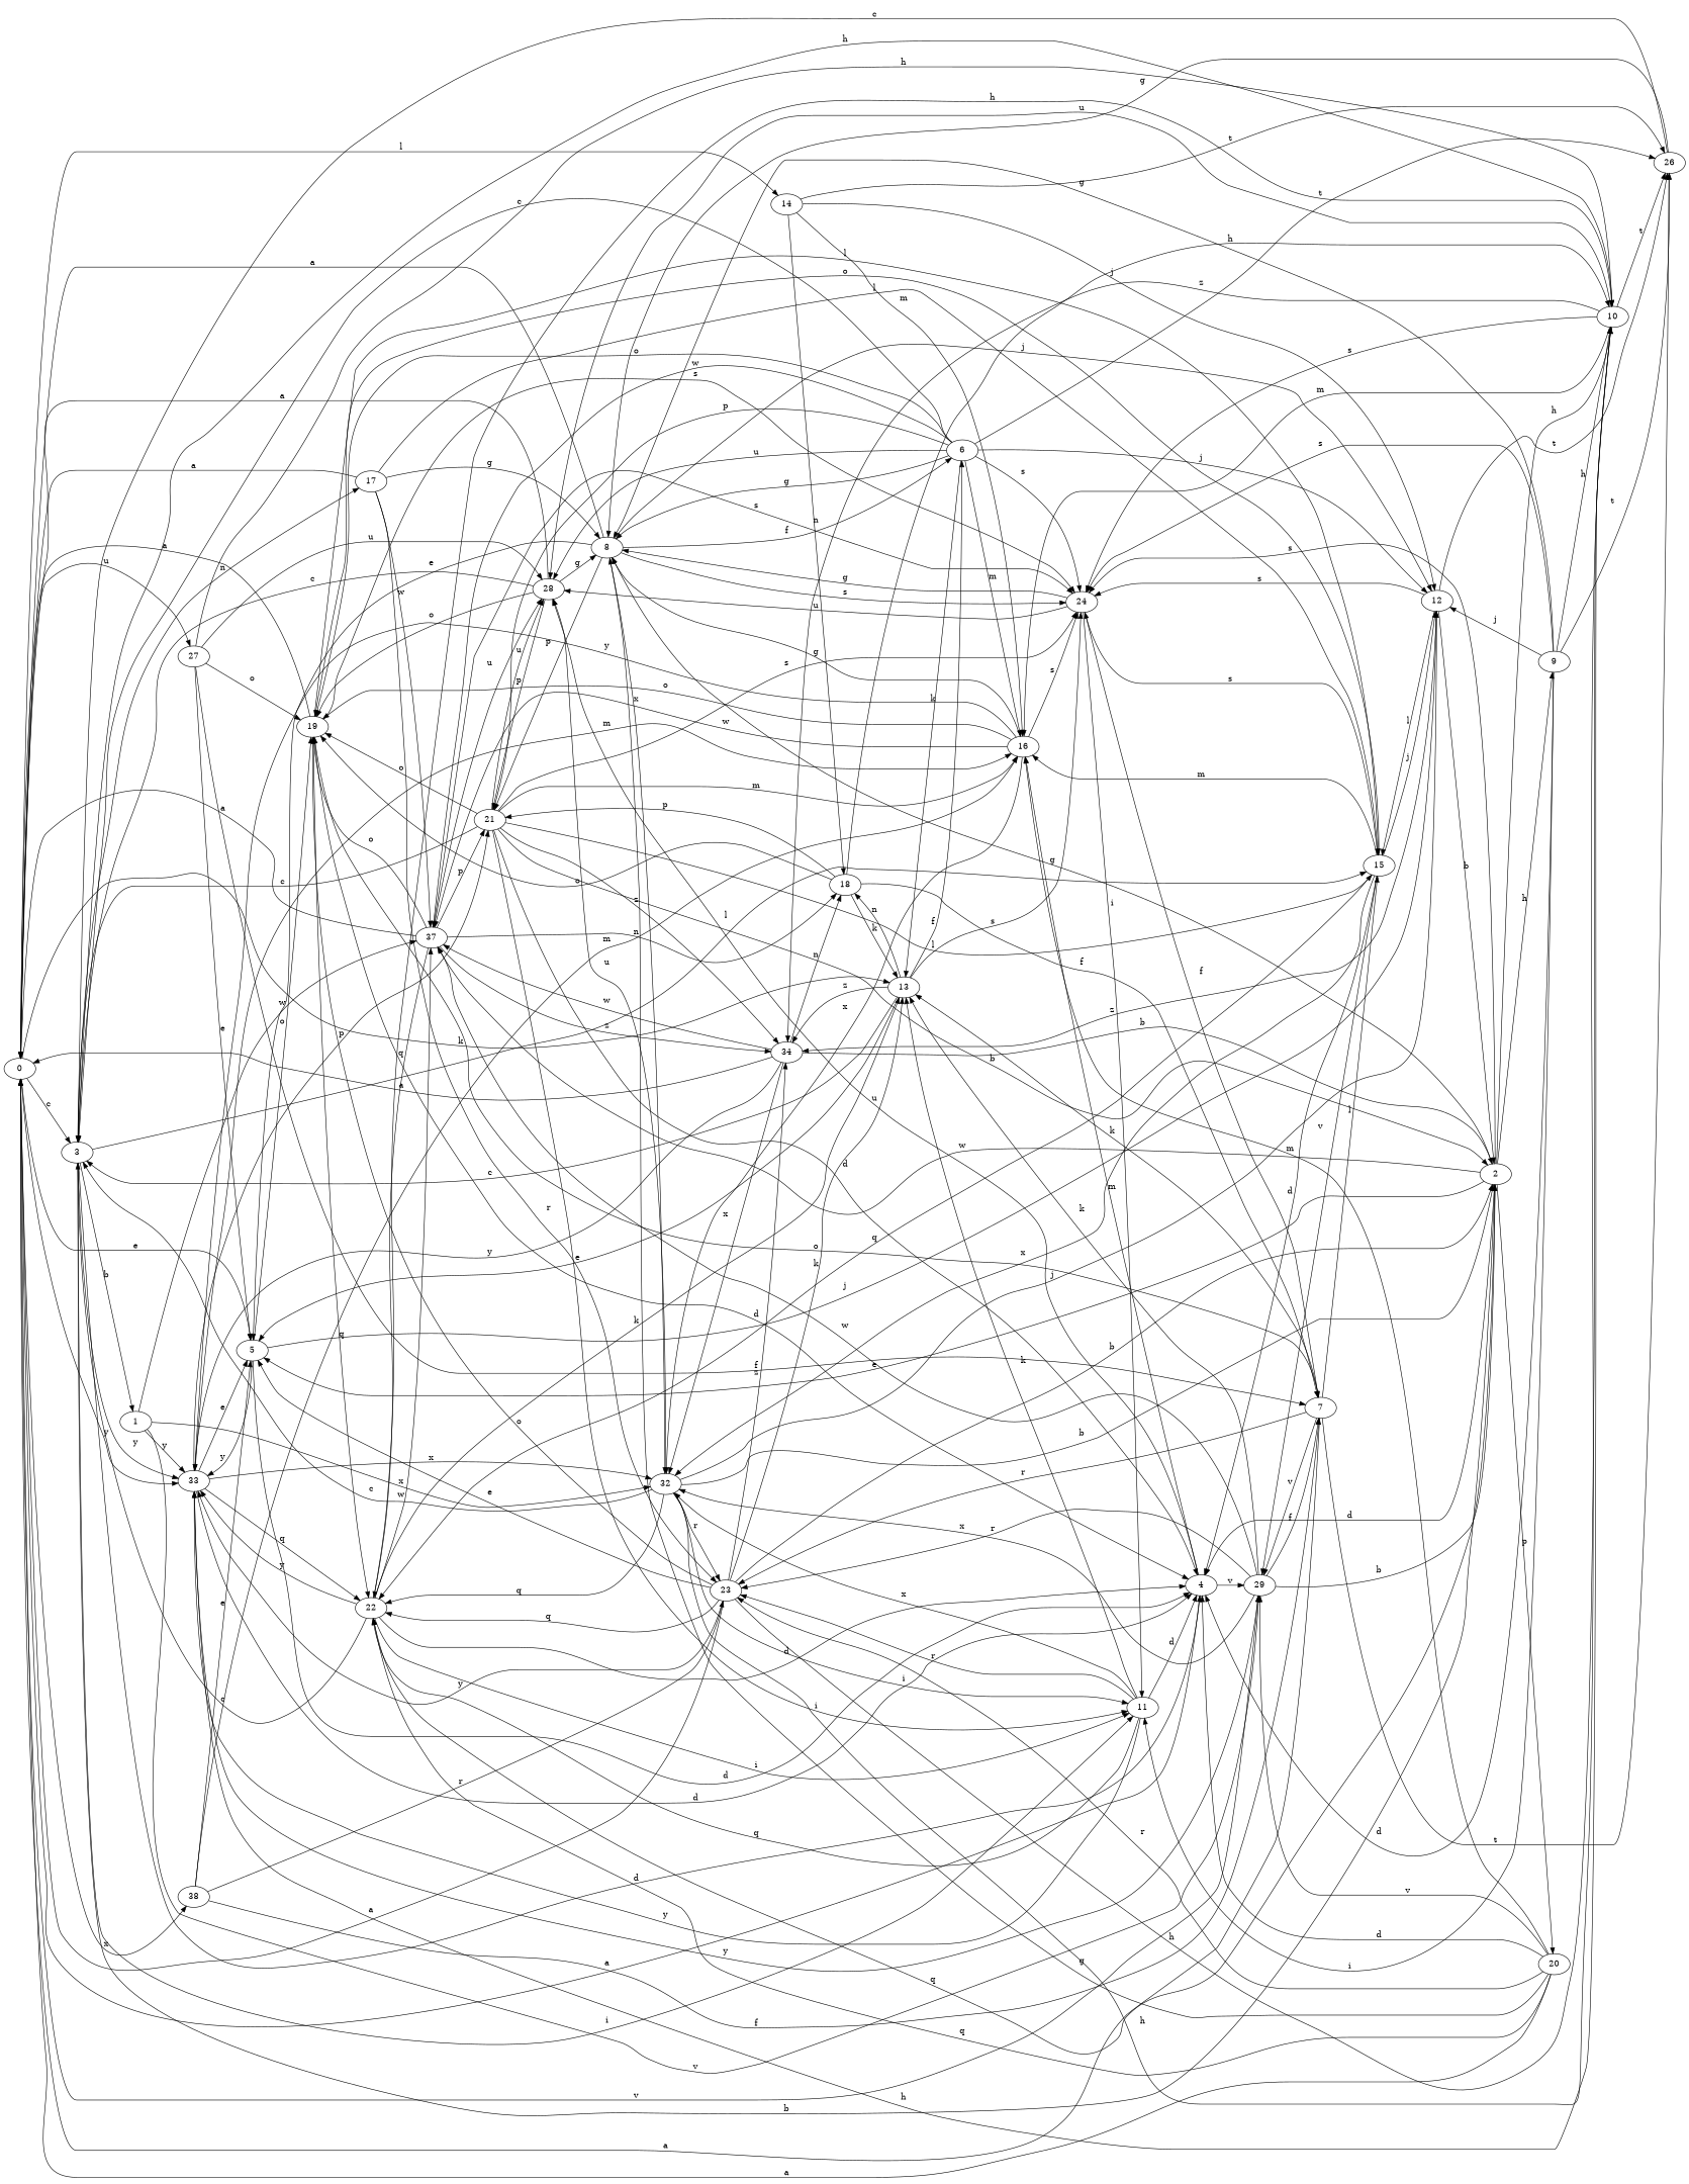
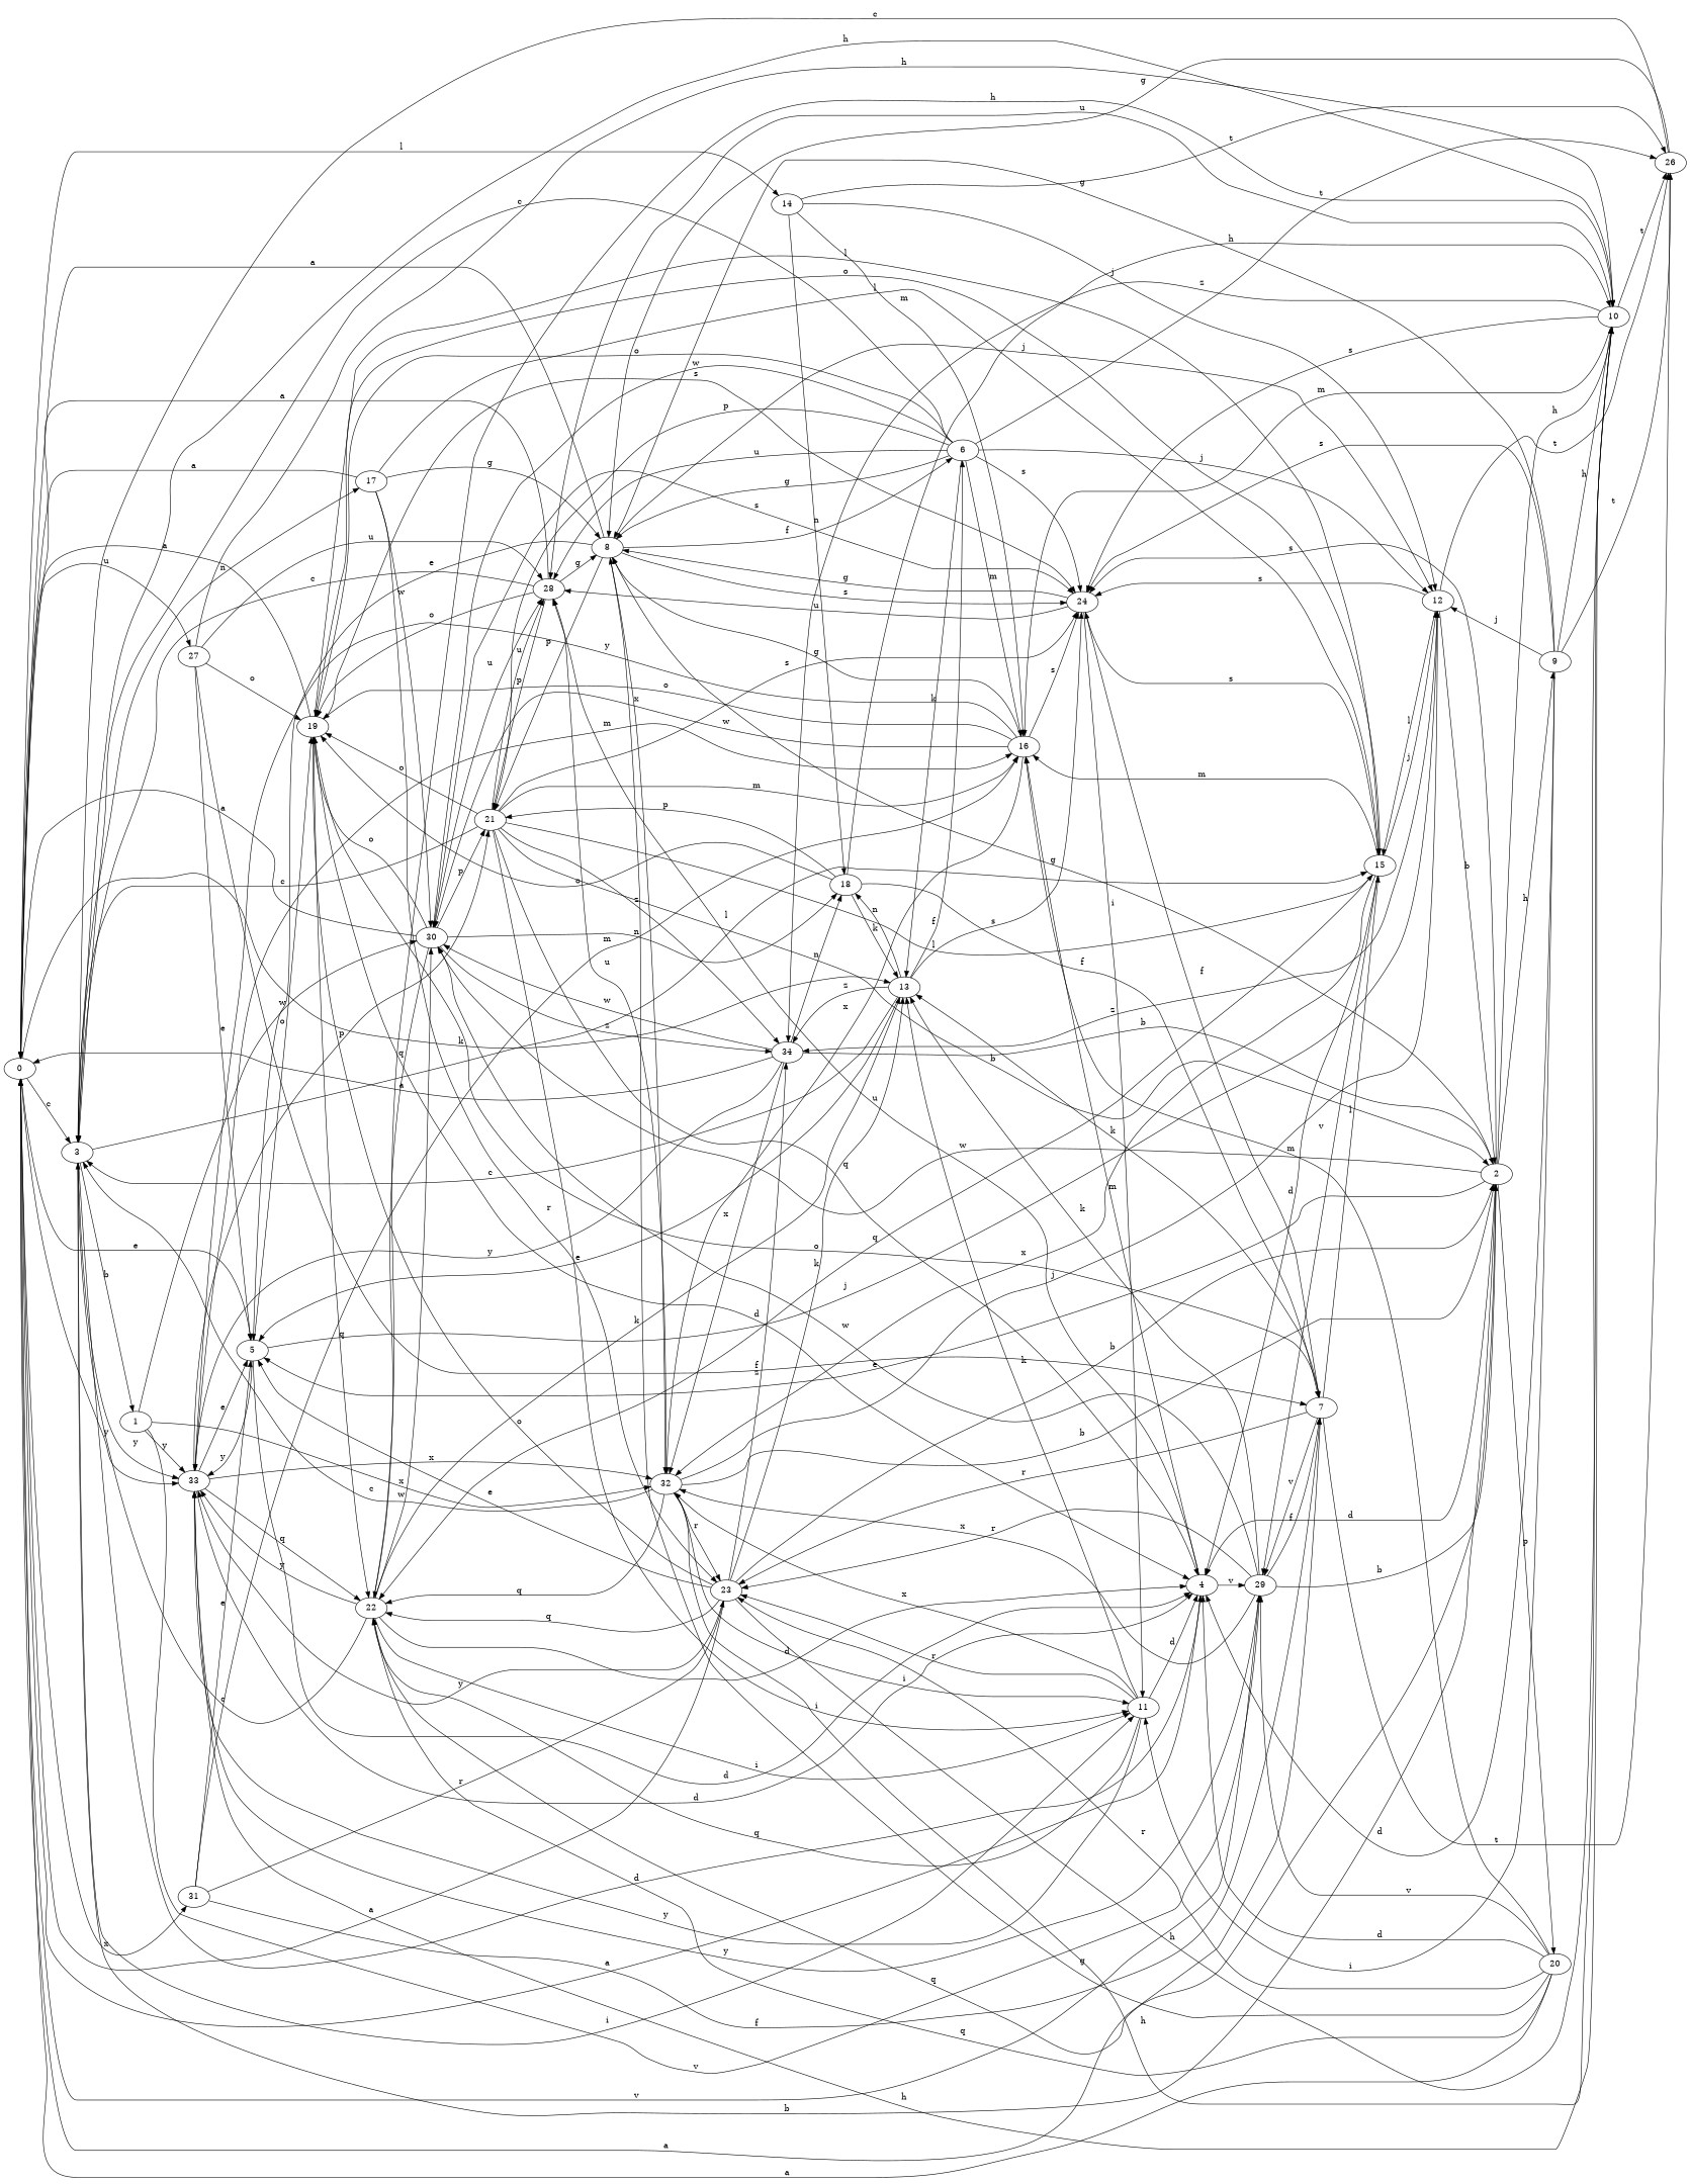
  strict digraph {
    rankdir=LR
    0
    3
    5
    13
    14
    27
    29
-   31 [label=38]
+   31
    33
    1
    2
    4
    10
    11
    15
    17
    12
    19
    24
    6
    34
    18
    16
    26
    28
    7
-   30 [label=37]
+   30
    32
    23
    22
    21
    8
    9
    20
    0 -> 3 [label=c]
    0 -> 5 [label=e]
    0 -> 13 [label=k]
    0 -> 14 [label=l]
    0 -> 27 [label=u]
    0 -> 29 [label=v]
    0 -> 31 [label=x]
    0 -> 33 [label=y]
    3 -> 33 [label=y]
    3 -> 1 [label=b]
    3 -> 2 [label=b]
    3 -> 4 [label=d]
    3 -> 10 [label=h]
    3 -> 11 [label=i]
    3 -> 15 [label=l]
    3 -> 17 [label=n]
    5 -> 33 [label=y]
    5 -> 4 [label=d]
    5 -> 12 [label=j]
    5 -> 19 [label=o]
    13 -> 3 [label=c]
    13 -> 5 [label=e]
    13 -> 24 [label=s]
    13 -> 6 [label=f]
    13 -> 34 [label=z]
    13 -> 18 [label=n]
    14 -> 12 [label=j]
    14 -> 18 [label=n]
    14 -> 16 [label=m]
    14 -> 26 [label=t]
    27 -> 5 [label=e]
    27 -> 10 [label=h]
    27 -> 19 [label=o]
    27 -> 28 [label=u]
    27 -> 7 [label=f]
    29 -> 13 [label=k]
    29 -> 33 [label=y]
    29 -> 2 [label=b]
    29 -> 7 [label=f]
    29 -> 30 [label=w]
    29 -> 32 [label=x]
    29 -> 23 [label=r]
    31 -> 5 [label=e]
    31 -> 16 [label=m]
    31 -> 7 [label=f]
    31 -> 23 [label=r]
    33 -> 5 [label=e]
    33 -> 4 [label=d]
    33 -> 10 [label=h]
    33 -> 16 [label=m]
    33 -> 32 [label=x]
    33 -> 22 [label=q]
    33 -> 21 [label=p]
    1 -> 29 [label=v]
    1 -> 33 [label=y]
    1 -> 30 [label=w]
    1 -> 32 [label=x]
    2 -> 5 [label=e]
    2 -> 4 [label=d]
    2 -> 10 [label=h]
    2 -> 24 [label=s]
    2 -> 30 [label=w]
    2 -> 22 [label=q]
    2 -> 8 [label=g]
    2 -> 9 [label=h]
    2 -> 20 [label=p]
    4 -> 0 [label=a]
    4 -> 29 [label=v]
    4 -> 16 [label=m]
    4 -> 28 [label=u]
    10 -> 24 [label=s]
    10 -> 34 [label=z]
    10 -> 16 [label=m]
    10 -> 26 [label=t]
    10 -> 28 [label=u]
    11 -> 13 [label=k]
    11 -> 33 [label=y]
    11 -> 4 [label=d]
    11 -> 32 [label=x]
    11 -> 23 [label=r]
    11 -> 22 [label=q]
    15 -> 29 [label=v]
    15 -> 4 [label=d]
    15 -> 12 [label=j]
    15 -> 19 [label=o]
    15 -> 24 [label=s]
    15 -> 16 [label=m]
    15 -> 32 [label=x]
    15 -> 22 [label=q]
    17 -> 0 [label=a]
    17 -> 15 [label=l]
    17 -> 30 [label=w]
    17 -> 23 [label=r]
    17 -> 8 [label=g]
    12 -> 2 [label=b]
    12 -> 15 [label=l]
    12 -> 24 [label=s]
    12 -> 34 [label=z]
    12 -> 26 [label=t]
    19 -> 0 [label=a]
    19 -> 4 [label=d]
    19 -> 15 [label=l]
    19 -> 24 [label=s]
    19 -> 22 [label=q]
    24 -> 11 [label=i]
    24 -> 28 [label=u]
    24 -> 7 [label=f]
    24 -> 8 [label=g]
    6 -> 3 [label=c]
    6 -> 13 [label=k]
    6 -> 12 [label=j]
    6 -> 19 [label=o]
    6 -> 24 [label=s]
    6 -> 16 [label=m]
    6 -> 26 [label=t]
    6 -> 28 [label=u]
    6 -> 30 [label=w]
    6 -> 21 [label=p]
    6 -> 8 [label=g]
    34 -> 0 [label=a]
    34 -> 33 [label=y]
    34 -> 2 [label=b]
    34 -> 18 [label=n]
    34 -> 30 [label=w]
    34 -> 32 [label=x]
    18 -> 13 [label=k]
    18 -> 10 [label=h]
    18 -> 19 [label=o]
    18 -> 7 [label=f]
    18 -> 21 [label=p]
    16 -> 33 [label=y]
    16 -> 19 [label=o]
    16 -> 24 [label=s]
    16 -> 30 [label=w]
    16 -> 32 [label=x]
    16 -> 8 [label=g]
    26 -> 3 [label=c]
    26 -> 8 [label=g]
    28 -> 0 [label=a]
    28 -> 3 [label=c]
    28 -> 19 [label=o]
    28 -> 21 [label=p]
    28 -> 8 [label=g]
    7 -> 0 [label=a]
    7 -> 13 [label=k]
    7 -> 29 [label=v]
    7 -> 15 [label=l]
    7 -> 19 [label=o]
    7 -> 26 [label=t]
    7 -> 23 [label=r]
    30 -> 0 [label=a]
    30 -> 19 [label=o]
    30 -> 24 [label=s]
    30 -> 34 [label=z]
    30 -> 18 [label=n]
    30 -> 28 [label=u]
    30 -> 22 [label=q]
    30 -> 21 [label=p]
    32 -> 3 [label=c]
    32 -> 2 [label=b]
    32 -> 10 [label=h]
    32 -> 11 [label=i]
    32 -> 12 [label=j]
    32 -> 28 [label=u]
    32 -> 23 [label=r]
    32 -> 22 [label=q]
    23 -> 0 [label=a]
    23 -> 5 [label=e]
    23 -> 13 [label=k]
    23 -> 33 [label=y]
    23 -> 2 [label=b]
    23 -> 10 [label=h]
    23 -> 19 [label=o]
    23 -> 34 [label=z]
    23 -> 22 [label=q]
    22 -> 3 [label=c]
    22 -> 13 [label=k]
    22 -> 33 [label=y]
    22 -> 4 [label=d]
    22 -> 10 [label=h]
    22 -> 11 [label=i]
    22 -> 30 [label=w]
    21 -> 3 [label=c]
    21 -> 2 [label=b]
-   21 -> 4 [label=d]
+   21 -> 4 [label=q]
    21 -> 11 [label=i]
    21 -> 15 [label=l]
    21 -> 19 [label=o]
    21 -> 24 [label=s]
    21 -> 34 [label=z]
    21 -> 16 [label=m]
    21 -> 28 [label=u]
    8 -> 0 [label=a]
    8 -> 5 [label=e]
    8 -> 12 [label=j]
    8 -> 24 [label=s]
    8 -> 6 [label=f]
    8 -> 32 [label=x]
    8 -> 21 [label=p]
    9 -> 4 [label=d]
    9 -> 10 [label=h]
    9 -> 11 [label=i]
    9 -> 12 [label=j]
    9 -> 24 [label=s]
    9 -> 26 [label=t]
    9 -> 8 [label=g]
    20 -> 0 [label=a]
    20 -> 29 [label=v]
    20 -> 4 [label=d]
    20 -> 16 [label=m]
    20 -> 23 [label=r]
    20 -> 22 [label=q]
    20 -> 8 [label=g]
  }
